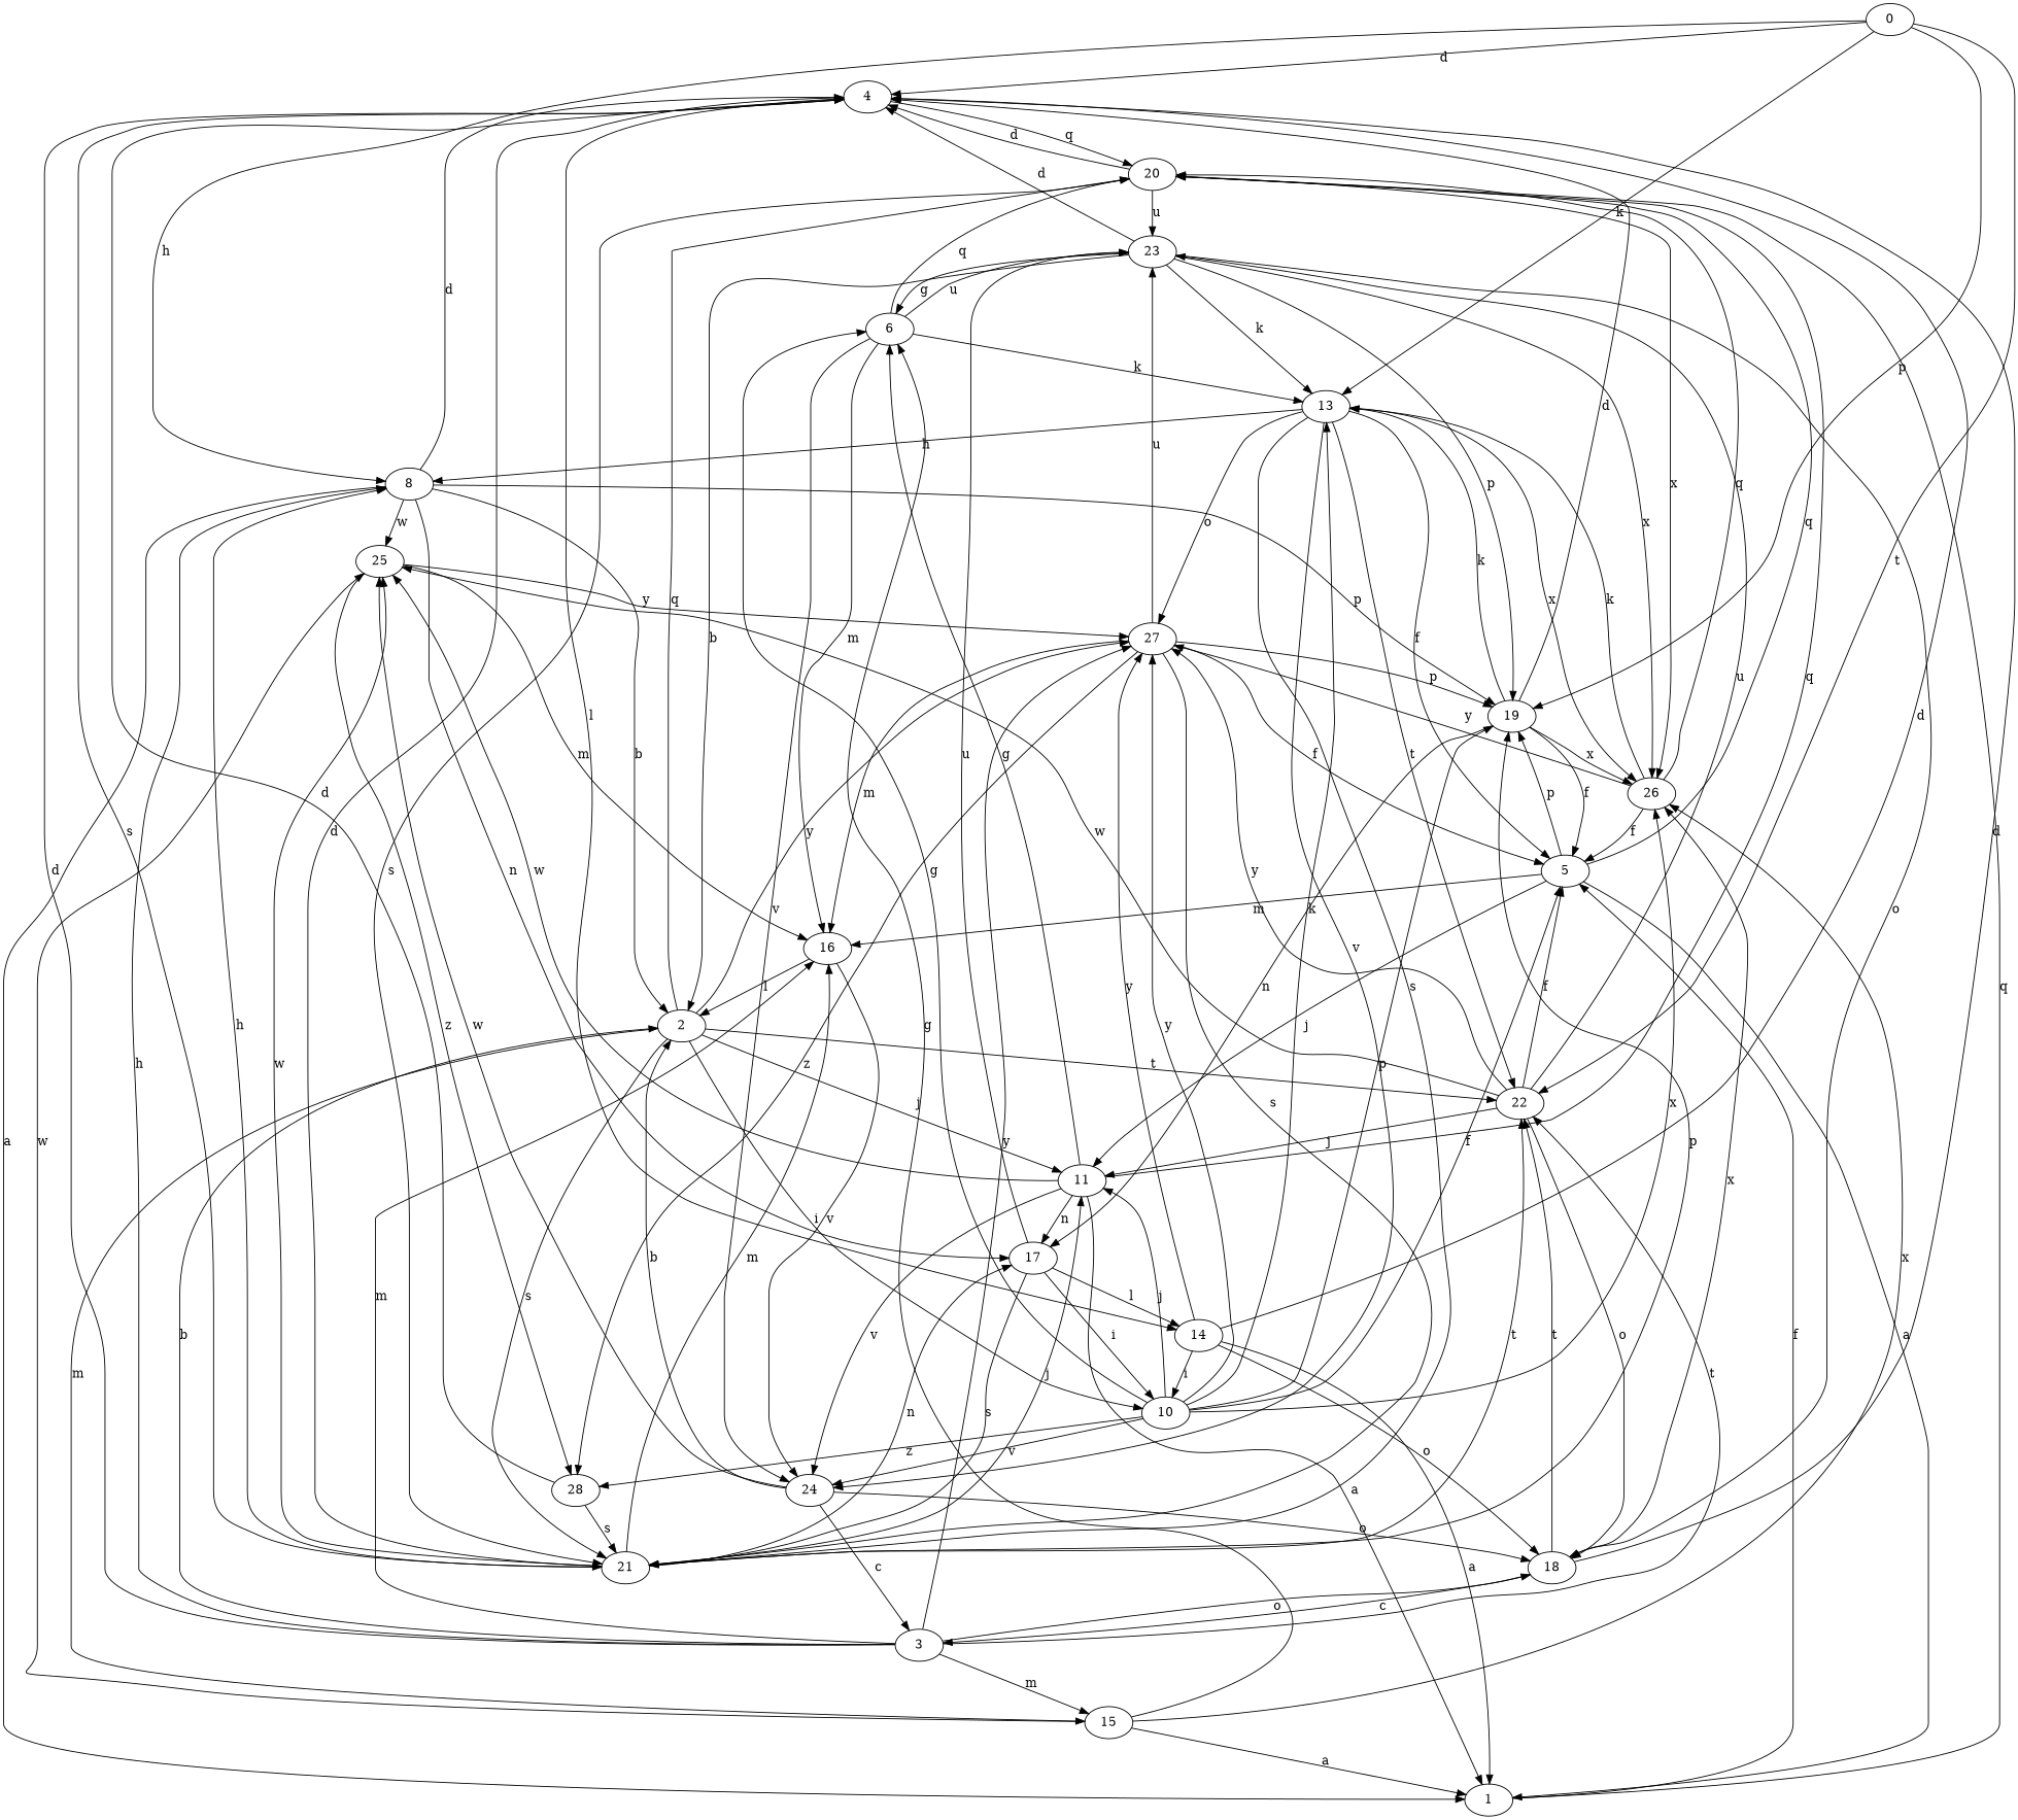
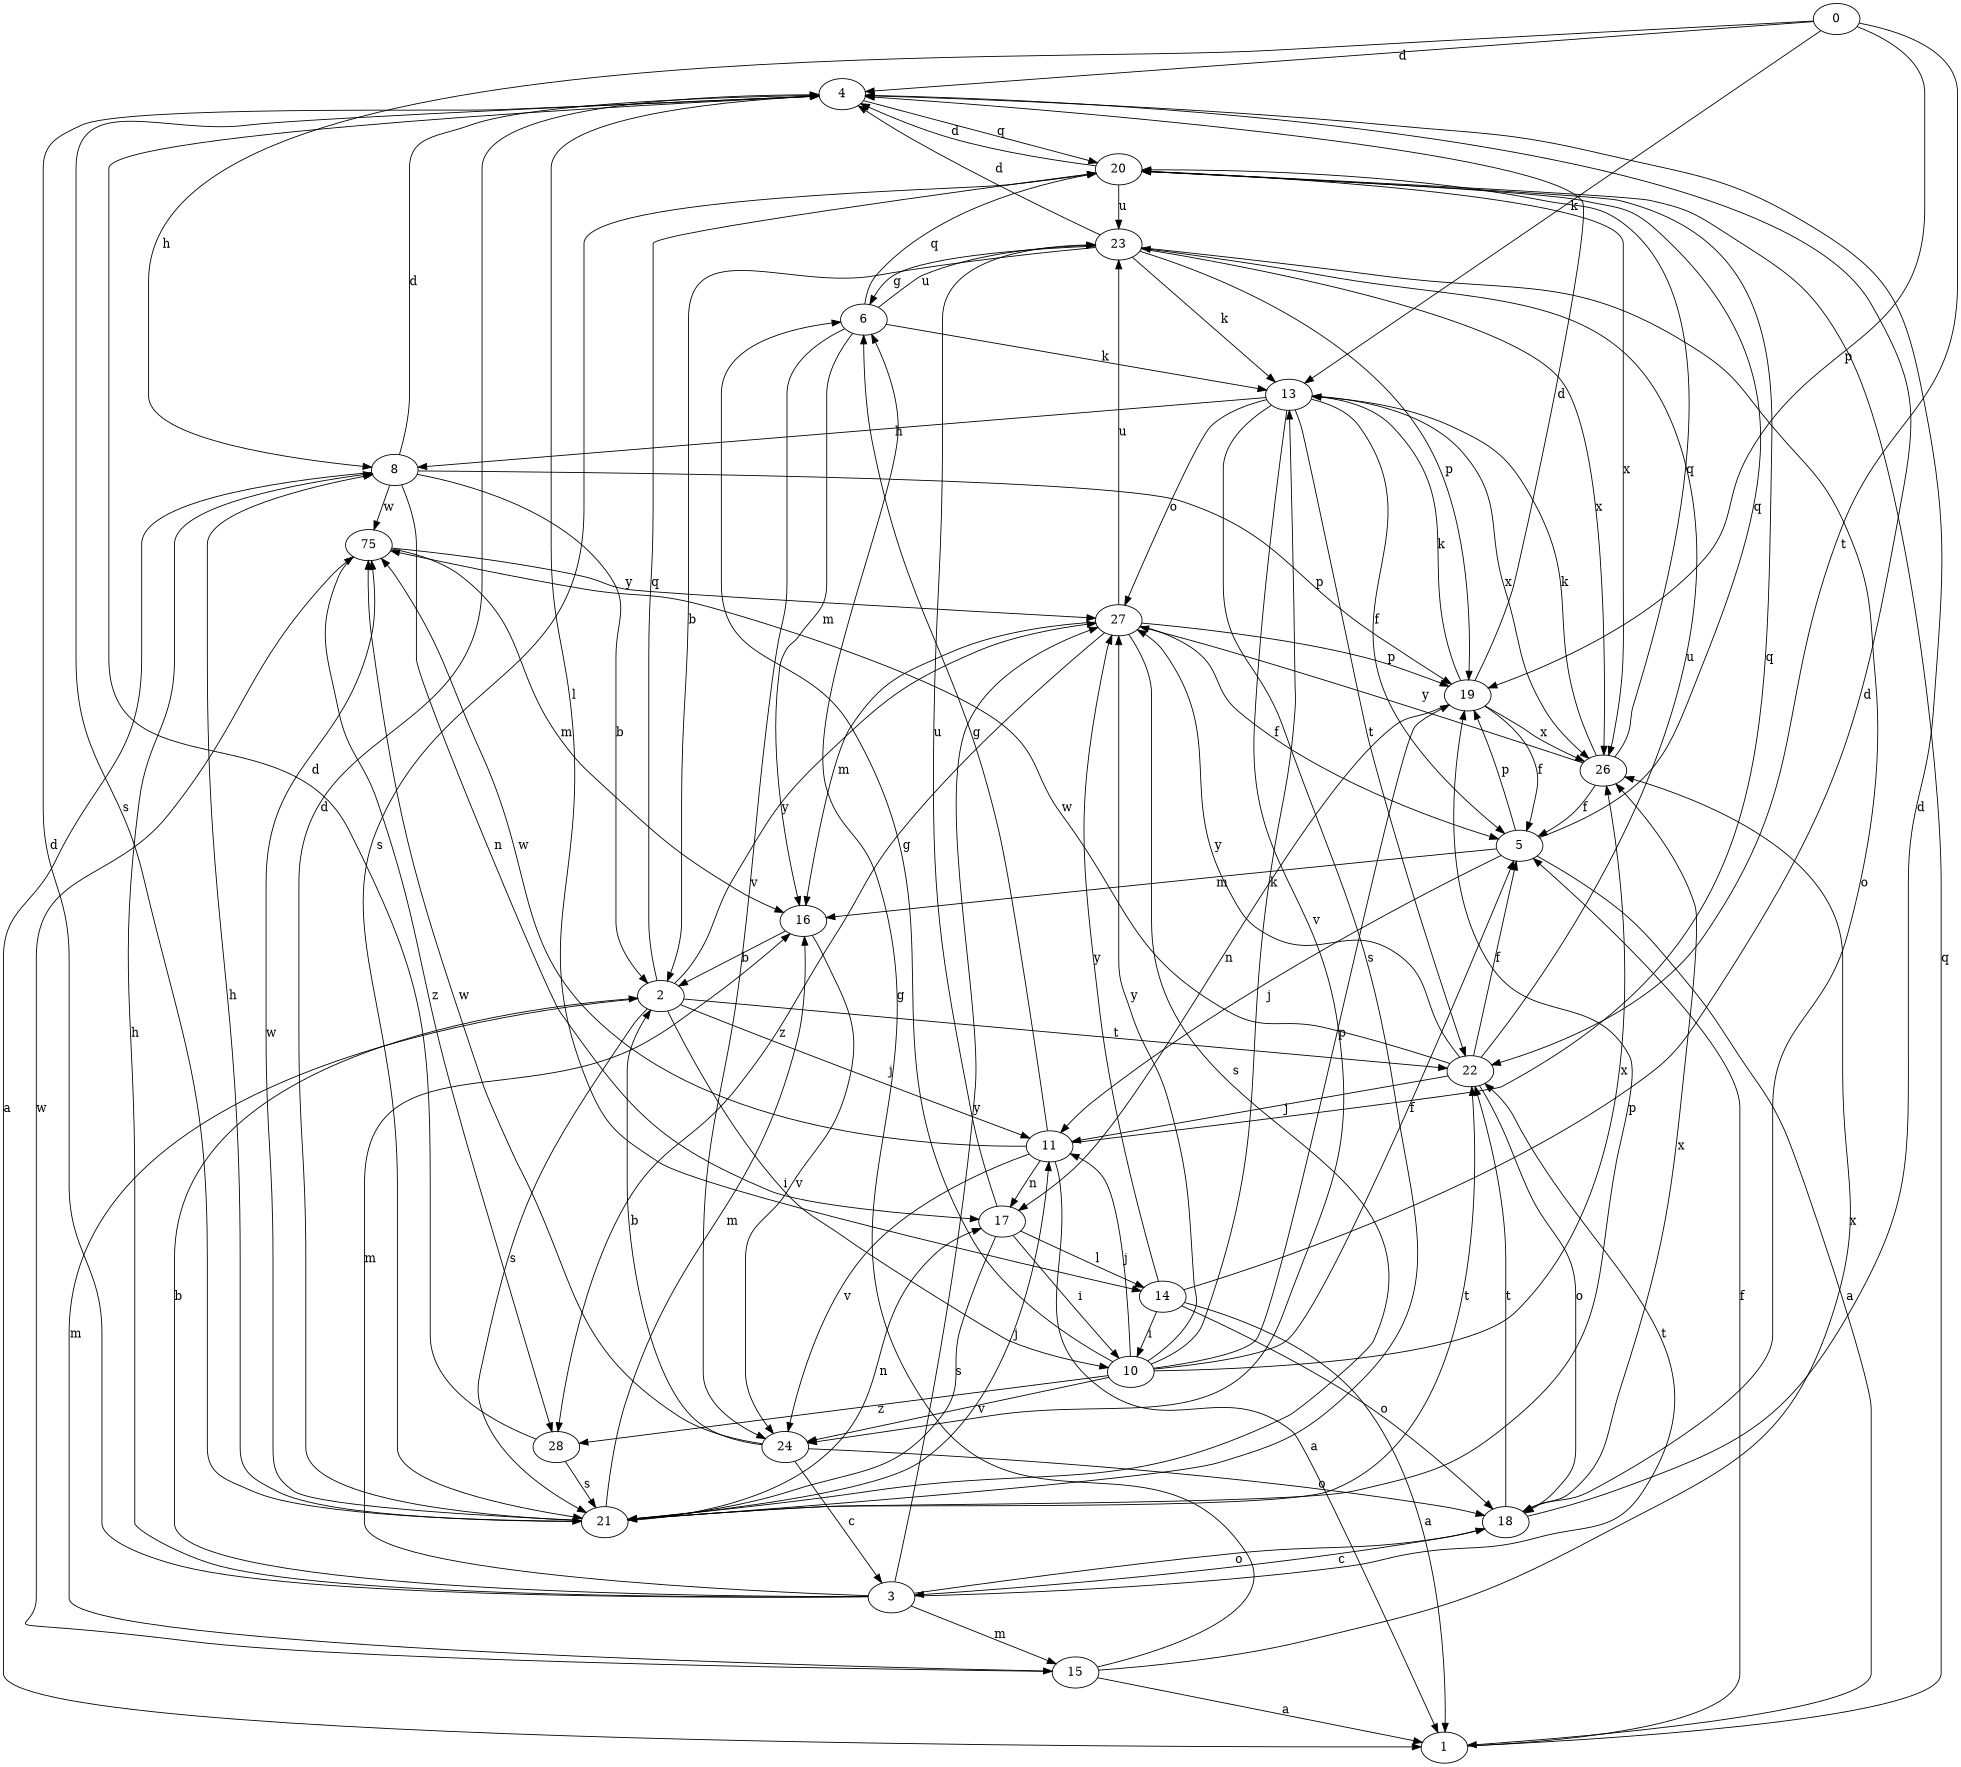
  strict digraph {
    0
    4
    8
    13
    19
    22
    20
    21
    14
    1
    2
    17
-   25
+   25 [label=75]
    5
    27
    24
    26
    11
    18
    23
    16
    10
    15
    6
    28
    3
    0 -> 4 [label=d]
    0 -> 8 [label=h]
    0 -> 13 [label=k]
    0 -> 19 [label=p]
    0 -> 22 [label=t]
    4 -> 20 [label=q]
    4 -> 21 [label=s]
    4 -> 14 [label=l]
    8 -> 4 [label=d]
    8 -> 19 [label=p]
    8 -> 1 [label=a]
    8 -> 2 [label=b]
    8 -> 17 [label=n]
    8 -> 25 [label=w]
    13 -> 8 [label=h]
    13 -> 22 [label=t]
    13 -> 21 [label=s]
    13 -> 5 [label=f]
    13 -> 27 [label=o]
    13 -> 24 [label=v]
    13 -> 26 [label=x]
    19 -> 4 [label=d]
    19 -> 13 [label=k]
    19 -> 17 [label=n]
    19 -> 5 [label=f]
    19 -> 26 [label=x]
    22 -> 25 [label=w]
    22 -> 5 [label=f]
    22 -> 27 [label=y]
    22 -> 11 [label=j]
    22 -> 18 [label=o]
    22 -> 23 [label=u]
    20 -> 4 [label=d]
    20 -> 21 [label=s]
    20 -> 26 [label=x]
    20 -> 23 [label=u]
    21 -> 4 [label=d]
    21 -> 8 [label=h]
    21 -> 19 [label=p]
    21 -> 22 [label=t]
    21 -> 17 [label=n]
    21 -> 25 [label=w]
    21 -> 11 [label=j]
    21 -> 16 [label=m]
    14 -> 4 [label=d]
    14 -> 1 [label=a]
    14 -> 27 [label=y]
    14 -> 18 [label=o]
    14 -> 10 [label=i]
    1 -> 20 [label=q]
    1 -> 5 [label=f]
    2 -> 22 [label=t]
    2 -> 20 [label=q]
    2 -> 21 [label=s]
    2 -> 27 [label=y]
    2 -> 11 [label=j]
    2 -> 10 [label=i]
    2 -> 15 [label=m]
    17 -> 21 [label=s]
    17 -> 14 [label=l]
    17 -> 23 [label=u]
    17 -> 10 [label=i]
    25 -> 27 [label=y]
    25 -> 16 [label=m]
    25 -> 28 [label=z]
    5 -> 19 [label=p]
    5 -> 20 [label=q]
    5 -> 1 [label=a]
    5 -> 11 [label=j]
    5 -> 16 [label=m]
    27 -> 19 [label=p]
    27 -> 21 [label=s]
    27 -> 5 [label=f]
    27 -> 23 [label=u]
    27 -> 16 [label=m]
    27 -> 28 [label=z]
    24 -> 2 [label=b]
    24 -> 25 [label=w]
    24 -> 18 [label=o]
    24 -> 3 [label=c]
    26 -> 13 [label=k]
    26 -> 20 [label=q]
    26 -> 5 [label=f]
    26 -> 27 [label=y]
    11 -> 20 [label=q]
    11 -> 1 [label=a]
    11 -> 17 [label=n]
    11 -> 25 [label=w]
    11 -> 24 [label=v]
    11 -> 6 [label=g]
    18 -> 4 [label=d]
    18 -> 22 [label=t]
    18 -> 26 [label=x]
    18 -> 3 [label=c]
    23 -> 4 [label=d]
    23 -> 13 [label=k]
    23 -> 19 [label=p]
    23 -> 2 [label=b]
    23 -> 26 [label=x]
    23 -> 18 [label=o]
    23 -> 6 [label=g]
-   16 -> 2 [label=l]
+   16 -> 2 [label=b]
    16 -> 24 [label=v]
    10 -> 13 [label=k]
    10 -> 19 [label=p]
    10 -> 5 [label=f]
    10 -> 27 [label=y]
    10 -> 24 [label=v]
    10 -> 26 [label=x]
    10 -> 11 [label=j]
    10 -> 6 [label=g]
    10 -> 28 [label=z]
    15 -> 1 [label=a]
    15 -> 25 [label=w]
    15 -> 26 [label=x]
    15 -> 6 [label=g]
    6 -> 13 [label=k]
    6 -> 20 [label=q]
    6 -> 24 [label=v]
    6 -> 23 [label=u]
    6 -> 16 [label=m]
    28 -> 4 [label=d]
    28 -> 21 [label=s]
    3 -> 4 [label=d]
    3 -> 8 [label=h]
    3 -> 22 [label=t]
    3 -> 2 [label=b]
    3 -> 27 [label=y]
    3 -> 18 [label=o]
    3 -> 16 [label=m]
    3 -> 15 [label=m]
  }
